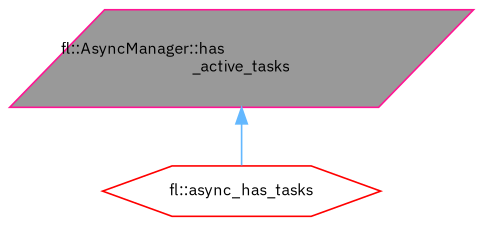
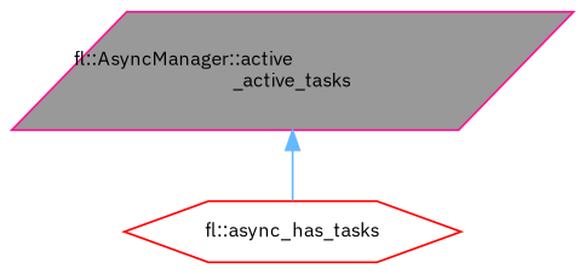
  digraph {
    rankdir=TB
    fontname="IBM Plex Sans"
    node [fontname="IBM Plex Sans" fontsize=10 style=filled]
-   n1 [color=deeppink fillcolor=grey60 fontcolor=black height=0.2 label="fl::AsyncManager::has\l_active_tasks" shape=parallelogram width=0.4]
+   n1 [color=deeppink fillcolor=grey60 fontcolor=black height=0.2 label="fl::AsyncManager::active\l_active_tasks" shape=parallelogram width=0.4]
    n2 [color=red fillcolor=white height=0.2 label="fl::async_has_tasks" shape=hexagon width=0.4]
    n1 -> n2 [color=steelblue1 dir=back fontname="IBM Plex Sans" fontsize=10 labelfontname=Helvetica labelfontsize=10 style=solid]
  }
